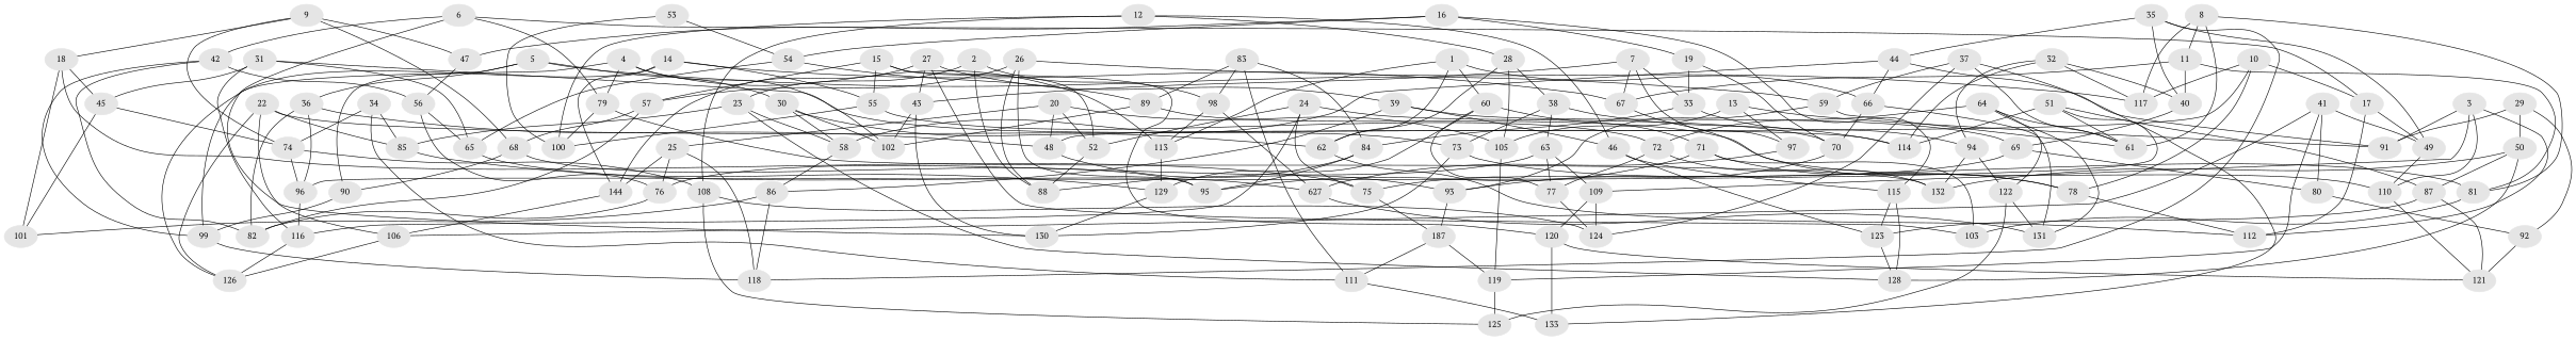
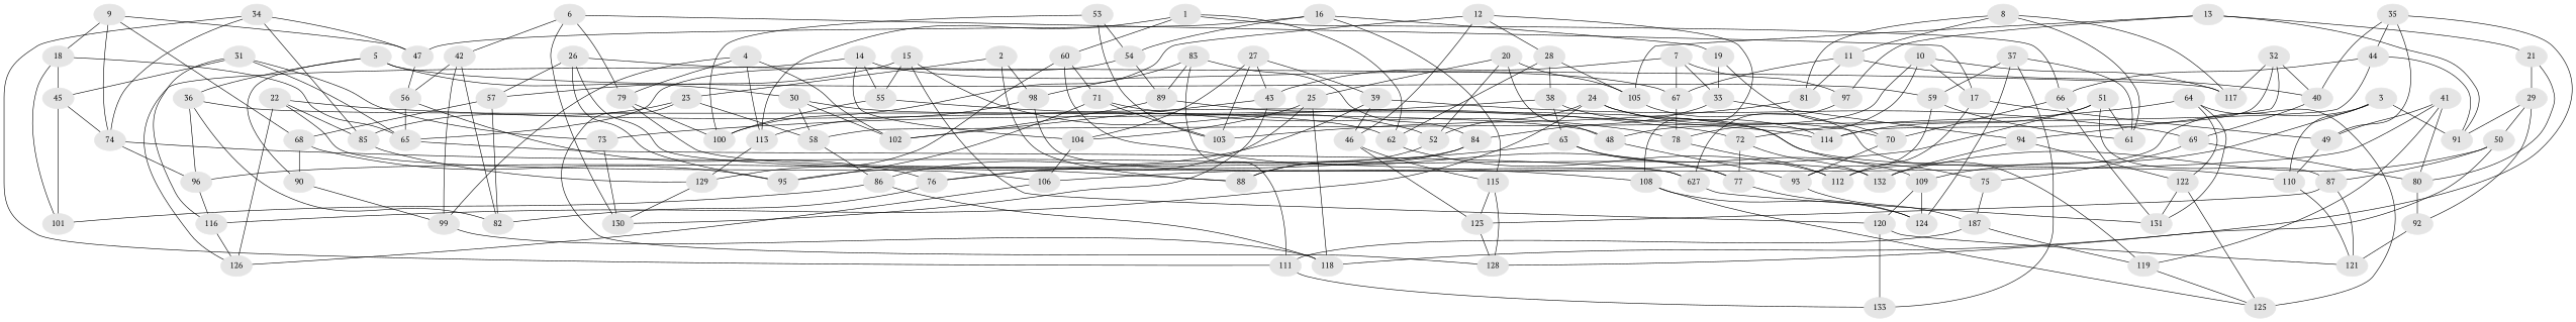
  graph {
    fontname="PT Serif"
    node [color=gray90 fontname="PT Serif" style=filled]
    edge [fontname="PT Serif"]
    1
    60
    62
    66
    113
    71
    77
    129
    112
    70
    131
    2
    23
    88
    98
    19
    33
    85
    58
    128
    n21 [label=627]
    3
    91
    109
    110
    120
    124
    121
    4
    79
    99
    102
    100
    132
    118
    5
    30
    36
    59
    90
    48
    82
    96
    61
    93
    6
    17
    42
    130
    49
    56
    7
    43
    67
    97
    94
    84
    78
    8
    11
    81
    117
    40
    103
    9
    18
    47
    68
    74
    101
    45
    75
    95
    10
    69
    12
    28
    46
    108
    105
    38
    115
    123
    125
    13
+   21
    29
    80
    119
    14
    55
-   104 [label=144]
+   104
    126
    72
    106
    15
    52
    57
    133
    16
    54
    65
    89
    n104 [label=187]
    20
    25
    76
    50
    92
    53
    22
    114
    86
    24
    116
    26
    27
    39
    73
    63
    87
    31
    32
    122
    34
    111
    35
    44
    37
    41
    51
    64
    83
    1 -- 60
    1 -- 62
    1 -- 66
    1 -- 113
    60 -- 71
    60 -- 77
    60 -- 129
    62 -- 112
    66 -- 70
    66 -- 131
    113 -- 129
    71 -- 78
    71 -- 103
    71 -- 95
    77 -- 124
    129 -- 130
    70 -- 93
    2 -- 23
    2 -- 88
    2 -- 98
    23 -- 85
    23 -- 58
    23 -- 128
    98 -- 113
    98 -- n21
    19 -- 70
    19 -- 33
    33 -- 94
    33 -- 84
    85 -- 129
    58 -- 86
    n21 -- 131
    3 -- 112
    3 -- 91
    3 -- 109
    3 -- 110
    109 -- 120
    109 -- 124
    110 -- 121
    120 -- 121
    120 -- 133
    4 -- 113
    4 -- 79
    4 -- 99
    4 -- 102
    79 -- 100
    79 -- 132
    99 -- 118
    5 -- 30
    5 -- 36
    5 -- 59
    5 -- 90
    30 -- 62
    30 -- 58
    30 -- 102
    36 -- 48
    36 -- 82
    36 -- 96
    59 -- 61
    59 -- 93
    90 -- 99
    48 -- 93
    96 -- 116
    93 -- n104
    6 -- 79
    6 -- 17
    6 -- 42
    6 -- 130
    17 -- 112
    17 -- 49
    42 -- 99
    42 -- 82
    42 -- 56
    49 -- 110
    56 -- 65
    56 -- 76
    7 -- 33
    7 -- 43
    7 -- 67
    7 -- 97
    43 -- 102
    43 -- 130
    67 -- 78
    97 -- n21
    94 -- 132
    94 -- 122
    84 -- 88
    84 -- 95
    78 -- 112
    8 -- 61
    8 -- 11
    8 -- 81
    8 -- 117
    11 -- 67
    11 -- 81
    11 -- 40
    81 -- 103
    40 -- 69
    9 -- 18
    9 -- 47
    9 -- 68
    9 -- 74
    18 -- 101
    18 -- 45
-   18 -- 75
+   18 -- 65
    47 -- 56
    68 -- 90
    68 -- 95
    74 -- 96
    74 -- 108
    45 -- 74
    45 -- 101
    75 -- n104
    10 -- 48
    10 -- 17
    10 -- 78
    10 -- 117
    69 -- 75
    69 -- 80
    12 -- 100
    12 -- 28
    12 -- 46
    12 -- 108
    28 -- 62
    28 -- 105
    28 -- 38
    46 -- 115
    46 -- 123
    108 -- 124
    108 -- 125
    105 -- 119
    38 -- 114
    38 -- 73
    38 -- 63
    115 -- 128
    115 -- 123
    123 -- 128
    13 -- 91
    13 -- 97
    13 -- 105
+   13 -- 21
+   21 -- 29
+   21 -- 80
    29 -- 91
    29 -- 50
    29 -- 92
    80 -- 92
    119 -- 125
    14 -- 67
    14 -- 55
    14 -- 104
    14 -- 126
    55 -- 100
    55 -- 72
    104 -- 106
    72 -- 77
    72 -- 132
    106 -- 126
    15 -- 120
    15 -- 55
    15 -- 52
    15 -- 57
    52 -- 88
    57 -- 82
    57 -- 68
    16 -- 19
    16 -- 47
    16 -- 115
    16 -- 54
    54 -- 65
    54 -- 89
    65 -- n21
    89 -- 110
    89 -- 102
    n104 -- 119
    n104 -- 111
    20 -- 48
    20 -- 105
    20 -- 52
    20 -- 25
    25 -- 118
    25 -- 104
    25 -- 76
    76 -- 82
    50 -- 128
    50 -- 132
    50 -- 87
    92 -- 121
    53 -- 100
+   53 -- 103
    53 -- 54
    22 -- 85
    22 -- 126
    22 -- 106
    22 -- 114
    86 -- 118
    86 -- 101
    24 -- 70
    24 -- 75
    24 -- 52
    24 -- 116
    116 -- 126
    26 -- 88
    26 -- 117
    26 -- 95
    26 -- 57
    27 -- 43
    27 -- 103
    27 -- 104
    27 -- 39
    39 -- 69
    39 -- 46
    39 -- 86
    73 -- 130
-   73 -- 81
    63 -- 77
    63 -- 109
    63 -- 76
    87 -- 121
    87 -- 123
    31 -- 45
    31 -- 65
    31 -- 116
    31 -- 73
    32 -- 94
    32 -- 117
    32 -- 40
    32 -- 114
    122 -- 131
    122 -- 125
    34 -- 85
+   34 -- 47
    34 -- 74
    34 -- 111
    111 -- 133
    35 -- 118
    35 -- 49
    35 -- 40
    35 -- 44
    44 -- 66
    44 -- 58
    44 -- 91
    37 -- 124
    37 -- 59
    37 -- 61
    37 -- 133
    41 -- 49
    41 -- 80
    41 -- 119
    41 -- 106
    51 -- 96
    51 -- 61
    51 -- 114
    51 -- 87
    64 -- 131
-   64 -- 61
+   64 -- 125
    64 -- 72
    64 -- 122
    83 -- 98
    83 -- 84
    83 -- 89
    83 -- 111
  }
